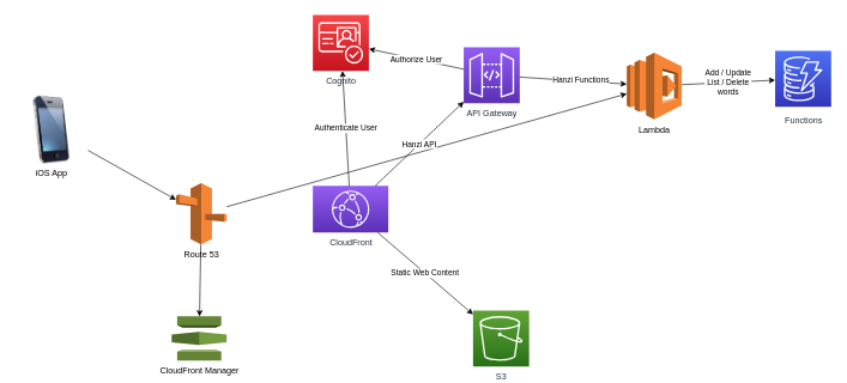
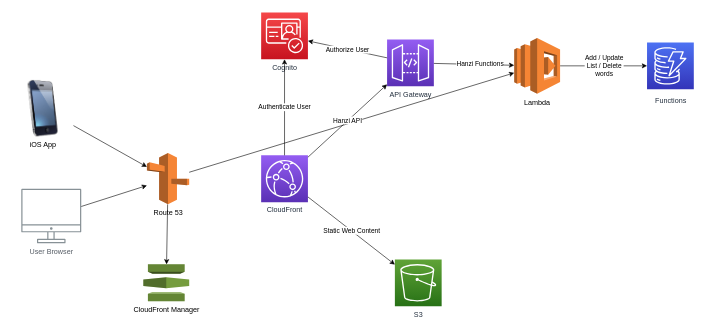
  <mxCell id="0" />
  <mxCell id="1" parent="0" />
+ <mxCell id="2" value="User Browser" style="outlineConnect=0;gradientColor=none;fontColor=#545B64;strokeColor=none;fillColor=#879196;dashed=0;verticalLabelPosition=bottom;verticalAlign=top;align=center;html=1;fontSize=12;fontStyle=0;aspect=fixed;shape=mxgraph.aws4.illustration_desktop;pointerEvents=1;labelBackgroundColor=#ffffff;" parent="1" vertex="1"><mxGeometry x="35" y="314" width="100" height="91" as="geometry" /></mxCell>
  <mxCell id="3" value="Cognito" style="outlineConnect=0;fontColor=#232F3E;gradientColor=#F54749;gradientDirection=north;fillColor=#C7131F;strokeColor=#ffffff;dashed=0;verticalLabelPosition=bottom;verticalAlign=top;align=center;html=1;fontSize=12;fontStyle=0;aspect=fixed;shape=mxgraph.aws4.resourceIcon;resIcon=mxgraph.aws4.cognito;labelBackgroundColor=#ffffff;" parent="1" vertex="1"><mxGeometry x="435" y="20" width="78" height="78" as="geometry" /></mxCell>
  <mxCell id="4" value="API&amp;nbsp;Gateway" style="outlineConnect=0;fontColor=#232F3E;gradientColor=#945DF2;gradientDirection=north;fillColor=#5A30B5;strokeColor=#ffffff;dashed=0;verticalLabelPosition=bottom;verticalAlign=top;align=center;html=1;fontSize=12;fontStyle=0;aspect=fixed;shape=mxgraph.aws4.resourceIcon;resIcon=mxgraph.aws4.api_gateway;labelBackgroundColor=#ffffff;" parent="1" vertex="1"><mxGeometry x="645" y="65" width="78" height="78" as="geometry" /></mxCell>
  <mxCell id="5" value="S3" style="outlineConnect=0;fontColor=#232F3E;gradientColor=#60A337;gradientDirection=north;fillColor=#277116;strokeColor=#ffffff;dashed=0;verticalLabelPosition=bottom;verticalAlign=top;align=center;html=1;fontSize=12;fontStyle=0;aspect=fixed;shape=mxgraph.aws4.resourceIcon;resIcon=mxgraph.aws4.s3;labelBackgroundColor=#ffffff;" parent="1" vertex="1"><mxGeometry x="658" y="431.75" width="78" height="78" as="geometry" /></mxCell>
  <mxCell id="6" value="Functions" style="outlineConnect=0;fontColor=#232F3E;gradientColor=#4D72F3;gradientDirection=north;fillColor=#3334B9;strokeColor=#ffffff;dashed=0;verticalLabelPosition=bottom;verticalAlign=top;align=center;html=1;fontSize=12;fontStyle=0;aspect=fixed;shape=mxgraph.aws4.resourceIcon;resIcon=mxgraph.aws4.dynamodb;labelBackgroundColor=#ffffff;spacingTop=5;" parent="1" vertex="1"><mxGeometry x="1078.5" y="70" width="78" height="78" as="geometry" /></mxCell>
- <mxCell id="7" value="CloudFront" style="outlineConnect=0;fontColor=#232F3E;gradientColor=#945DF2;gradientDirection=north;fillColor=#5A30B5;strokeColor=#ffffff;dashed=0;verticalLabelPosition=bottom;verticalAlign=top;align=center;html=1;fontSize=12;fontStyle=0;aspect=fixed;shape=mxgraph.aws4.resourceIcon;resIcon=mxgraph.aws4.cloudfront;" parent="1" vertex="1"><mxGeometry x="435" y="258.25" width="105" height="65" as="geometry" /></mxCell>
+ <mxCell id="7" value="CloudFront" style="outlineConnect=0;fontColor=#232F3E;gradientColor=#945DF2;gradientDirection=north;fillColor=#5A30B5;strokeColor=#ffffff;dashed=0;verticalLabelPosition=bottom;verticalAlign=top;align=center;html=1;fontSize=12;fontStyle=0;aspect=fixed;shape=mxgraph.aws4.resourceIcon;resIcon=mxgraph.aws4.cloudfront;" parent="1" vertex="1"><mxGeometry x="435" y="258.25" width="78" height="78" as="geometry" /></mxCell>
  <mxCell id="8" value="Static Web Content" style="endArrow=classic;html=1;" parent="1" source="7" target="5" edge="1"><mxGeometry width="50" height="50" relative="1" as="geometry"><mxPoint x="585" y="370" as="sourcePoint" /><mxPoint x="635" y="320" as="targetPoint" /></mxGeometry></mxCell>
  <mxCell id="9" value="Route 53" style="outlineConnect=0;dashed=0;verticalLabelPosition=bottom;verticalAlign=top;align=center;html=1;shape=mxgraph.aws3.route_53;fillColor=#F58536;gradientColor=none;" parent="1" vertex="1"><mxGeometry x="244.5" y="254.5" width="70.5" height="85.5" as="geometry" /></mxCell>
  <mxCell id="10" value="CloudFront Manager" style="outlineConnect=0;dashed=0;verticalLabelPosition=bottom;verticalAlign=top;align=center;html=1;shape=mxgraph.aws3.certificate_manager;fillColor=#759C3E;gradientColor=none;" parent="1" vertex="1"><mxGeometry x="238.5" y="440" width="76.5" height="61.5" as="geometry" /></mxCell>
  <mxCell id="11" value="" style="endArrow=classic;html=1;" parent="1" source="9" target="20" edge="1"><mxGeometry width="50" height="50" relative="1" as="geometry"><mxPoint x="415" y="200" as="sourcePoint" /><mxPoint x="465" y="150" as="targetPoint" /></mxGeometry></mxCell>
+ <mxCell id="12" value="" style="endArrow=classic;html=1;" parent="1" source="2" target="9" edge="1"><mxGeometry width="50" height="50" relative="1" as="geometry"><mxPoint x="415" y="200" as="sourcePoint" /><mxPoint x="465" y="150" as="targetPoint" /></mxGeometry></mxCell>
  <mxCell id="13" value="Hanzi API" style="endArrow=classic;html=1;" parent="1" source="7" target="4" edge="1"><mxGeometry width="50" height="50" relative="1" as="geometry"><mxPoint x="415" y="170" as="sourcePoint" /><mxPoint x="465" y="120" as="targetPoint" /></mxGeometry></mxCell>
  <mxCell id="14" value="Authenticate User" style="endArrow=classic;html=1;" parent="1" source="7" target="3" edge="1"><mxGeometry width="50" height="50" relative="1" as="geometry"><mxPoint x="415" y="170" as="sourcePoint" /><mxPoint x="465" y="120" as="targetPoint" /></mxGeometry></mxCell>
  <mxCell id="15" value="Authorize User" style="endArrow=classic;html=1;" parent="1" source="4" target="3" edge="1"><mxGeometry width="50" height="50" relative="1" as="geometry"><mxPoint x="415" y="160" as="sourcePoint" /><mxPoint x="465" y="110" as="targetPoint" /></mxGeometry></mxCell>
  <mxCell id="16" value="" style="endArrow=classic;html=1;" parent="1" source="4" target="20" edge="1"><mxGeometry width="50" height="50" relative="1" as="geometry"><mxPoint x="795" y="180" as="sourcePoint" /><mxPoint x="845" y="130" as="targetPoint" /></mxGeometry></mxCell>
  <mxCell id="17" value="Hanzi Functions" style="edgeLabel;html=1;align=center;verticalAlign=middle;resizable=0;points=[];" parent="16" vertex="1" connectable="0"><mxGeometry x="0.132" y="2" relative="1" as="geometry"><mxPoint as="offset" /></mxGeometry></mxCell>
  <mxCell id="18" value="" style="endArrow=classic;html=1;" parent="1" source="9" target="10" edge="1"><mxGeometry width="50" height="50" relative="1" as="geometry"><mxPoint x="305" y="210" as="sourcePoint" /><mxPoint x="355" y="160" as="targetPoint" /></mxGeometry></mxCell>
  <mxCell id="19" value="Add / Update &lt;br&gt;List / Delete&lt;br&gt;words" style="endArrow=classic;html=1;" parent="1" source="20" target="6" edge="1"><mxGeometry width="50" height="50" relative="1" as="geometry"><mxPoint x="946.5" y="106" as="sourcePoint" /><mxPoint x="1008.5" y="147" as="targetPoint" /></mxGeometry></mxCell>
- <mxCell id="20" value="Lambda" style="outlineConnect=0;dashed=0;verticalLabelPosition=bottom;verticalAlign=top;align=center;html=1;shape=mxgraph.aws3.lambda;fillColor=#F58534;gradientColor=none;" parent="1" vertex="1"><mxGeometry x="872" y="72.5" width="76.5" height="93" as="geometry" /></mxCell>
+ <mxCell id="20" value="Lambda" style="outlineConnect=0;dashed=0;verticalLabelPosition=bottom;verticalAlign=top;align=center;html=1;shape=mxgraph.aws3.lambda;fillColor=#F58534;gradientColor=none;" parent="1" vertex="1"><mxGeometry x="857" y="62.5" width="76.5" height="93" as="geometry" /></mxCell>
  <mxCell id="21" value="iOS App" style="image;html=1;image=img/lib/clip_art/telecommunication/iPhone_128x128.png" vertex="1" parent="1"><mxGeometry x="20" y="133" width="102" height="94" as="geometry" /></mxCell>
  <mxCell id="22" value="" style="endArrow=classic;html=1;" edge="1" parent="1" source="21" target="9"><mxGeometry width="50" height="50" relative="1" as="geometry"><mxPoint x="190" y="81" as="sourcePoint" /><mxPoint x="240" y="31" as="targetPoint" /></mxGeometry></mxCell>
